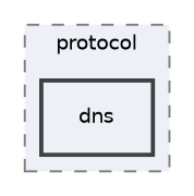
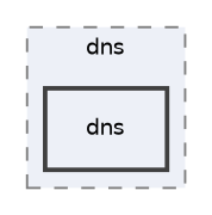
  digraph {
    compound=true
    n1 [color=grey25 fillcolor="#edf0f7" fontname=Helvetica fontsize=10 label=dns shape=box style="filled,bold,"]
    subgraph cluster_1 {
      bgcolor="#edf0f7"
      fontname=Helvetica
      fontsize=10
-     label=protocol
+     label=dns
      pencolor=grey50
      style="filled,dashed,"
      n1
    }
  }
